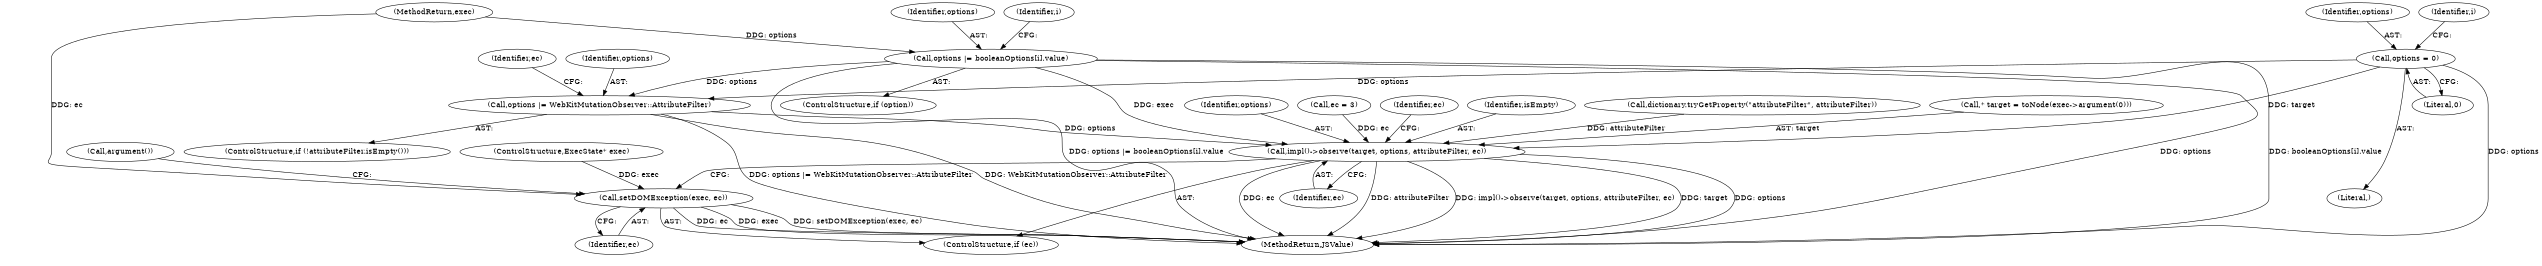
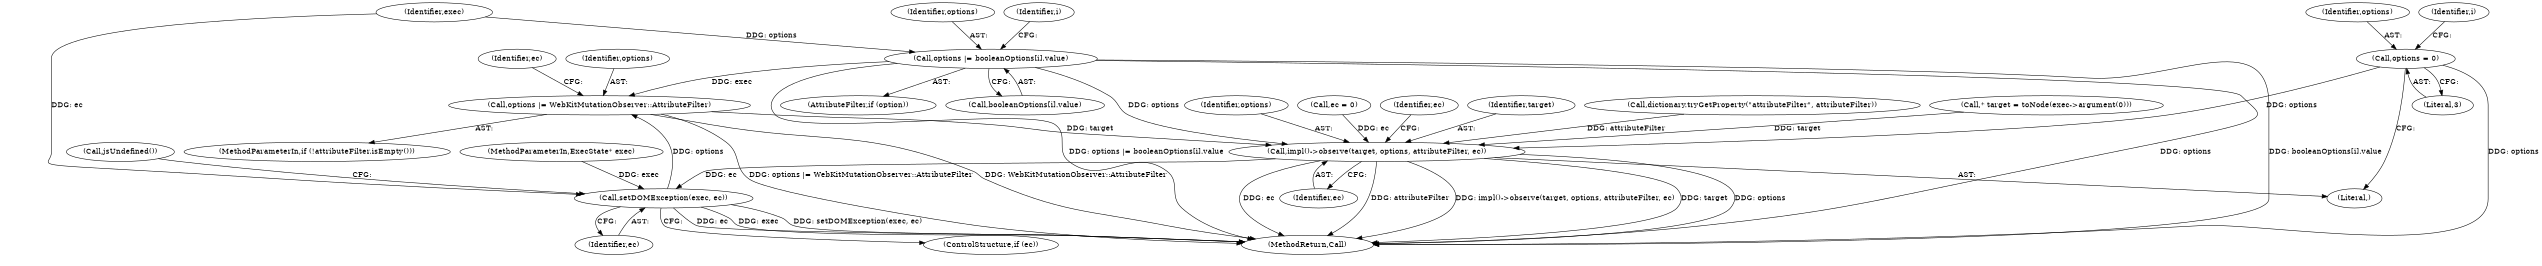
  digraph {
    n1 [label="(Call,options |= booleanOptions[i].value)"]
    n2 [label="(Call,options |= WebKitMutationObserver::AttributeFilter)"]
    n3 [label="(Call,impl()->observe(target, options, attributeFilter, ec))"]
-   n4 [label="(ControlStructure,if (option))"]
-   n5 [label="(MethodReturn,JSValue)"]
-   n7 [label="(ControlStructure,if (!attributeFilter.isEmpty()))"]
+   n4 [label="(AttributeFilter,if (option))"]
+   n5 [label="(MethodReturn,Call)"]
+   n6 [label="(Call,booleanOptions[i].value)"]
+   n7 [label="(MethodParameterIn,if (!attributeFilter.isEmpty()))"]
    n8 [label="(Literal,)"]
    n9 [label="(Call,setDOMException(exec, ec))"]
    n10 [label="(Identifier,ec)"]
    n11 [label="(Call,options = 0)"]
-   n12 [label="(Literal,0)"]
+   n12 [label="(Literal,3)"]
    n13 [label="(Identifier,ec)"]
    n14 [label="(ControlStructure,if (ec))"]
    n15 [label="(Identifier,options)"]
    n16 [label="(Identifier,options)"]
    n17 [label="(Identifier,options)"]
-   n18 [label="(Call,ec = 3)"]
-   n19 [label="(Call,argument())"]
-   n20 [label="(ControlStructure,ExecState* exec)"]
+   n18 [label="(Call,ec = 0)"]
+   n19 [label="(Call,jsUndefined())"]
+   n20 [label="(MethodParameterIn,ExecState* exec)"]
    n21 [label="(Identifier,ec)"]
-   n22 [label="(MethodReturn,exec)"]
-   n23 [label="(Identifier,isEmpty)"]
+   n22 [label="(Identifier,exec)"]
+   n23 [label="(Identifier,target)"]
    n24 [label="(Call,dictionary.tryGetProperty(\"attributeFilter\", attributeFilter))"]
    n25 [label="(Identifier,ec)"]
    n26 [label="(Identifier,options)"]
    n27 [label="(Call,* target = toNode(exec->argument(0)))"]
    n28 [label="(Identifier,i)"]
    n29 [label="(Identifier,i)"]
-   n1 -> n2 [label="DDG: options"]
-   n1 -> n3 [label="DDG: exec"]
+   n1 -> n2 [label="DDG: exec"]
+   n1 -> n3 [label="DDG: options"]
    n1 -> n4 [label="AST: "]
    n1 -> n5 [label="DDG: options |= booleanOptions[i].value"]
    n1 -> n5 [label="DDG: options"]
    n1 -> n5 [label="DDG: booleanOptions[i].value"]
-   n2 -> n3 [label="DDG: options"]
+   n1 -> n6 [label="CFG: "]
+   n2 -> n3 [label="DDG: target"]
    n2 -> n5 [label="DDG: options |= WebKitMutationObserver::AttributeFilter"]
    n2 -> n5 [label="DDG: WebKitMutationObserver::AttributeFilter"]
    n2 -> n7 [label="AST: "]
    n3 -> n5 [label="DDG: attributeFilter"]
    n3 -> n5 [label="DDG: impl()->observe(target, options, attributeFilter, ec)"]
    n3 -> n5 [label="DDG: target"]
    n3 -> n5 [label="DDG: options"]
    n3 -> n5 [label="DDG: ec"]
-   n3 -> n14 [label="AST: "]
-   n3 -> n9 [label="CFG: "]
+   n3 -> n8 [label="AST: "]
+   n3 -> n9 [label="DDG: ec"]
    n3 -> n10 [label="CFG: "]
+   n6 -> n1 [label="AST: "]
    n9 -> n5 [label="DDG: setDOMException(exec, ec)"]
    n9 -> n5 [label="DDG: ec"]
    n9 -> n5 [label="DDG: exec"]
    n9 -> n13 [label="CFG: "]
-   n9 -> n14 [label="AST: "]
+   n9 -> n14 [label="CFG: "]
    n10 -> n3 [label="AST: "]
-   n11 -> n2 [label="DDG: options"]
-   n11 -> n3 [label="DDG: target"]
+   n9 -> n2 [label="DDG: options"]
+   n11 -> n3 [label="DDG: options"]
    n11 -> n5 [label="DDG: options"]
-   n11 -> n8 [label="AST: "]
+   n11 -> n8 [label="CFG: "]
    n11 -> n12 [label="CFG: "]
    n12 -> n11 [label="AST: "]
    n13 -> n9 [label="AST: "]
    n15 -> n11 [label="AST: "]
    n16 -> n2 [label="AST: "]
    n17 -> n3 [label="AST: "]
    n18 -> n3 [label="DDG: ec"]
    n19 -> n9 [label="CFG: "]
    n20 -> n9 [label="DDG: exec"]
    n21 -> n3 [label="CFG: "]
    n22 -> n1 [label="DDG: options"]
    n22 -> n9 [label="DDG: ec"]
    n23 -> n3 [label="AST: "]
    n24 -> n3 [label="DDG: attributeFilter"]
    n25 -> n2 [label="CFG: "]
    n26 -> n1 [label="AST: "]
-   n27 -> n3 [label="AST: target"]
+   n27 -> n3 [label="DDG: target"]
    n28 -> n1 [label="CFG: "]
    n29 -> n11 [label="CFG: "]
  }
